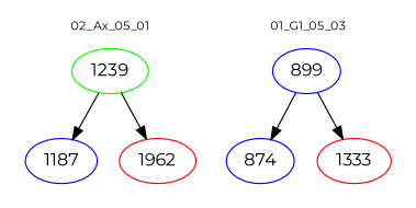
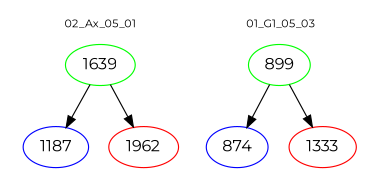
  digraph {
    fontname=Montserrat
    node [color=green fontname=Montserrat]
    edge [color=black fontname=Montserrat]
-   n1 [label=1239]
+   n1 [label=1639]
    n2 [color=blue label=1187]
    n3 [color=red label=1962]
-   n4 [color=blue label=899]
+   n4 [label=899]
    n5 [color=blue label=874]
    n6 [color=red label=1333]
    subgraph cluster_1 {
      color=white
      fontsize=10
      label="02_Ax_05_01"
      n1
      n2
      n3
    }
    subgraph cluster_2 {
      color=white
      fontsize=10
      label="01_G1_05_03"
      n4
      n5
      n6
    }
    n1 -> n2
    n1 -> n3
    n4 -> n5
    n4 -> n6
  }
